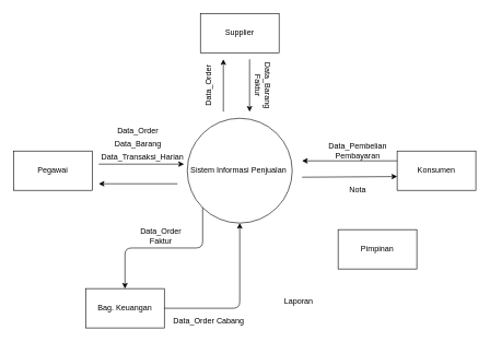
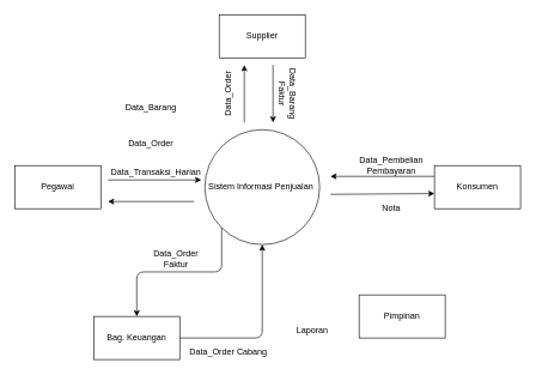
  <mxCell id="0" />
  <mxCell id="1" parent="0" />
  <mxCell id="2" value="Sistem Informasi Penjualan&amp;nbsp;" style="ellipse;whiteSpace=wrap;html=1;aspect=fixed;" vertex="1" parent="1"><mxGeometry x="285" y="180" width="160" height="160" as="geometry" /></mxCell>
  <mxCell id="3" value="Pegawai" style="rounded=0;whiteSpace=wrap;html=1;" vertex="1" parent="1"><mxGeometry x="20" y="230" width="120" height="60" as="geometry" /></mxCell>
  <mxCell id="4" value="Konsumen" style="rounded=0;whiteSpace=wrap;html=1;" vertex="1" parent="1"><mxGeometry x="605" y="230" width="120" height="60" as="geometry" /></mxCell>
  <mxCell id="5" value="Bag. Keuangan" style="rounded=0;whiteSpace=wrap;html=1;" vertex="1" parent="1"><mxGeometry x="130" y="440" width="120" height="60" as="geometry" /></mxCell>
  <mxCell id="6" value="Supplier" style="rounded=0;whiteSpace=wrap;html=1;" vertex="1" parent="1"><mxGeometry x="305" y="20" width="120" height="60" as="geometry" /></mxCell>
- <mxCell id="7" value="Pimpinan" style="rounded=0;whiteSpace=wrap;html=1;" vertex="1" parent="1"><mxGeometry x="515" y="350" width="120" height="60" as="geometry" /></mxCell>
+ <mxCell id="7" value="Pimpinan" style="rounded=0;whiteSpace=wrap;html=1;" vertex="1" parent="1"><mxGeometry x="500" y="410" width="120" height="60" as="geometry" /></mxCell>
  <mxCell id="8" value="" style="endArrow=classic;html=1;" edge="1" parent="1"><mxGeometry width="50" height="50" relative="1" as="geometry"><mxPoint x="340" y="170" as="sourcePoint" /><mxPoint x="340" y="90" as="targetPoint" /></mxGeometry></mxCell>
  <mxCell id="9" value="" style="endArrow=classic;html=1;" edge="1" parent="1"><mxGeometry width="50" height="50" relative="1" as="geometry"><mxPoint x="380" y="90" as="sourcePoint" /><mxPoint x="380" y="170" as="targetPoint" /></mxGeometry></mxCell>
  <mxCell id="10" value="" style="endArrow=classic;html=1;" edge="1" parent="1"><mxGeometry width="50" height="50" relative="1" as="geometry"><mxPoint x="150" y="250" as="sourcePoint" /><mxPoint x="280" y="250" as="targetPoint" /></mxGeometry></mxCell>
  <mxCell id="11" value="" style="endArrow=classic;html=1;" edge="1" parent="1"><mxGeometry width="50" height="50" relative="1" as="geometry"><mxPoint x="270" y="280" as="sourcePoint" /><mxPoint x="150" y="280" as="targetPoint" /></mxGeometry></mxCell>
  <mxCell id="12" value="" style="edgeStyle=elbowEdgeStyle;elbow=vertical;endArrow=classic;html=1;exitX=0;exitY=1;exitDx=0;exitDy=0;entryX=0.5;entryY=0;entryDx=0;entryDy=0;" edge="1" parent="1" source="2" target="5"><mxGeometry width="50" height="50" relative="1" as="geometry"><mxPoint x="240" y="420" as="sourcePoint" /><mxPoint x="290" y="370" as="targetPoint" /></mxGeometry></mxCell>
  <mxCell id="13" value="" style="edgeStyle=segmentEdgeStyle;endArrow=classic;html=1;exitX=1;exitY=0.5;exitDx=0;exitDy=0;entryX=0.5;entryY=1;entryDx=0;entryDy=0;" edge="1" parent="1" source="5" target="2"><mxGeometry width="50" height="50" relative="1" as="geometry"><mxPoint x="310" y="500" as="sourcePoint" /><mxPoint x="360" y="450" as="targetPoint" /></mxGeometry></mxCell>
  <mxCell id="14" value="" style="endArrow=classic;html=1;exitX=0;exitY=0.25;exitDx=0;exitDy=0;" edge="1" parent="1" source="4"><mxGeometry width="50" height="50" relative="1" as="geometry"><mxPoint x="510" y="260" as="sourcePoint" /><mxPoint x="460" y="245" as="targetPoint" /></mxGeometry></mxCell>
  <mxCell id="15" value="" style="endArrow=classic;html=1;entryX=0;entryY=0.65;entryDx=0;entryDy=0;entryPerimeter=0;" edge="1" parent="1" target="4"><mxGeometry width="50" height="50" relative="1" as="geometry"><mxPoint x="460" y="270" as="sourcePoint" /><mxPoint x="550" y="270" as="targetPoint" /></mxGeometry></mxCell>
  <mxCell id="16" value="Data_Order" style="text;html=1;strokeColor=none;fillColor=none;align=center;verticalAlign=middle;whiteSpace=wrap;rounded=0;rotation=-90;" vertex="1" parent="1"><mxGeometry x="285" y="120" width="65" height="20" as="geometry" /></mxCell>
  <mxCell id="17" value="Data_Barang Faktur&lt;br&gt;" style="text;html=1;strokeColor=none;fillColor=none;align=center;verticalAlign=middle;whiteSpace=wrap;rounded=0;rotation=90;" vertex="1" parent="1"><mxGeometry x="380" y="120" width="40" height="20" as="geometry" /></mxCell>
  <mxCell id="18" value="Data_Order" style="text;html=1;strokeColor=none;fillColor=none;align=center;verticalAlign=middle;whiteSpace=wrap;rounded=0;" vertex="1" parent="1"><mxGeometry x="175" y="190" width="70" height="20" as="geometry" /></mxCell>
- <mxCell id="19" value="Data_Barang" style="text;html=1;strokeColor=none;fillColor=none;align=center;verticalAlign=middle;whiteSpace=wrap;rounded=0;" vertex="1" parent="1"><mxGeometry x="170" y="210" width="80" height="20" as="geometry" /></mxCell>
+ <mxCell id="19" value="Data_Barang" style="text;html=1;strokeColor=none;fillColor=none;align=center;verticalAlign=middle;whiteSpace=wrap;rounded=0;" vertex="1" parent="1"><mxGeometry x="170" y="140" width="80" height="20" as="geometry" /></mxCell>
  <mxCell id="20" value="Data_Transaksi_Harian" style="text;html=1;strokeColor=none;fillColor=none;align=center;verticalAlign=middle;whiteSpace=wrap;rounded=0;" vertex="1" parent="1"><mxGeometry x="152.5" y="230" width="127.5" height="20" as="geometry" /></mxCell>
  <mxCell id="21" value="Data_Order&lt;br&gt;Faktur" style="text;html=1;strokeColor=none;fillColor=none;align=center;verticalAlign=middle;whiteSpace=wrap;rounded=0;" vertex="1" parent="1"><mxGeometry x="210" y="350" width="70" height="20" as="geometry" /></mxCell>
  <mxCell id="22" value="Data_Order Cabang" style="text;html=1;strokeColor=none;fillColor=none;align=center;verticalAlign=middle;whiteSpace=wrap;rounded=0;" vertex="1" parent="1"><mxGeometry x="242.5" y="480" width="150" height="20" as="geometry" /></mxCell>
- <mxCell id="23" value="Laporan" style="text;html=1;strokeColor=none;fillColor=none;align=center;verticalAlign=middle;whiteSpace=wrap;rounded=0;" vertex="1" parent="1"><mxGeometry x="420" y="450" width="70" height="20" as="geometry" /></mxCell>
+ <mxCell id="23" value="Laporan" style="text;html=1;strokeColor=none;fillColor=none;align=center;verticalAlign=middle;whiteSpace=wrap;rounded=0;" vertex="1" parent="1"><mxGeometry x="400" y="450" width="70" height="20" as="geometry" /></mxCell>
  <mxCell id="24" value="Nota" style="text;html=1;strokeColor=none;fillColor=none;align=center;verticalAlign=middle;whiteSpace=wrap;rounded=0;" vertex="1" parent="1"><mxGeometry x="510" y="280" width="70" height="20" as="geometry" /></mxCell>
  <mxCell id="25" value="Data_Pembelian Pembayaran" style="text;html=1;strokeColor=none;fillColor=none;align=center;verticalAlign=middle;whiteSpace=wrap;rounded=0;rotation=0;" vertex="1" parent="1"><mxGeometry x="525" y="220" width="40" height="20" as="geometry" /></mxCell>
